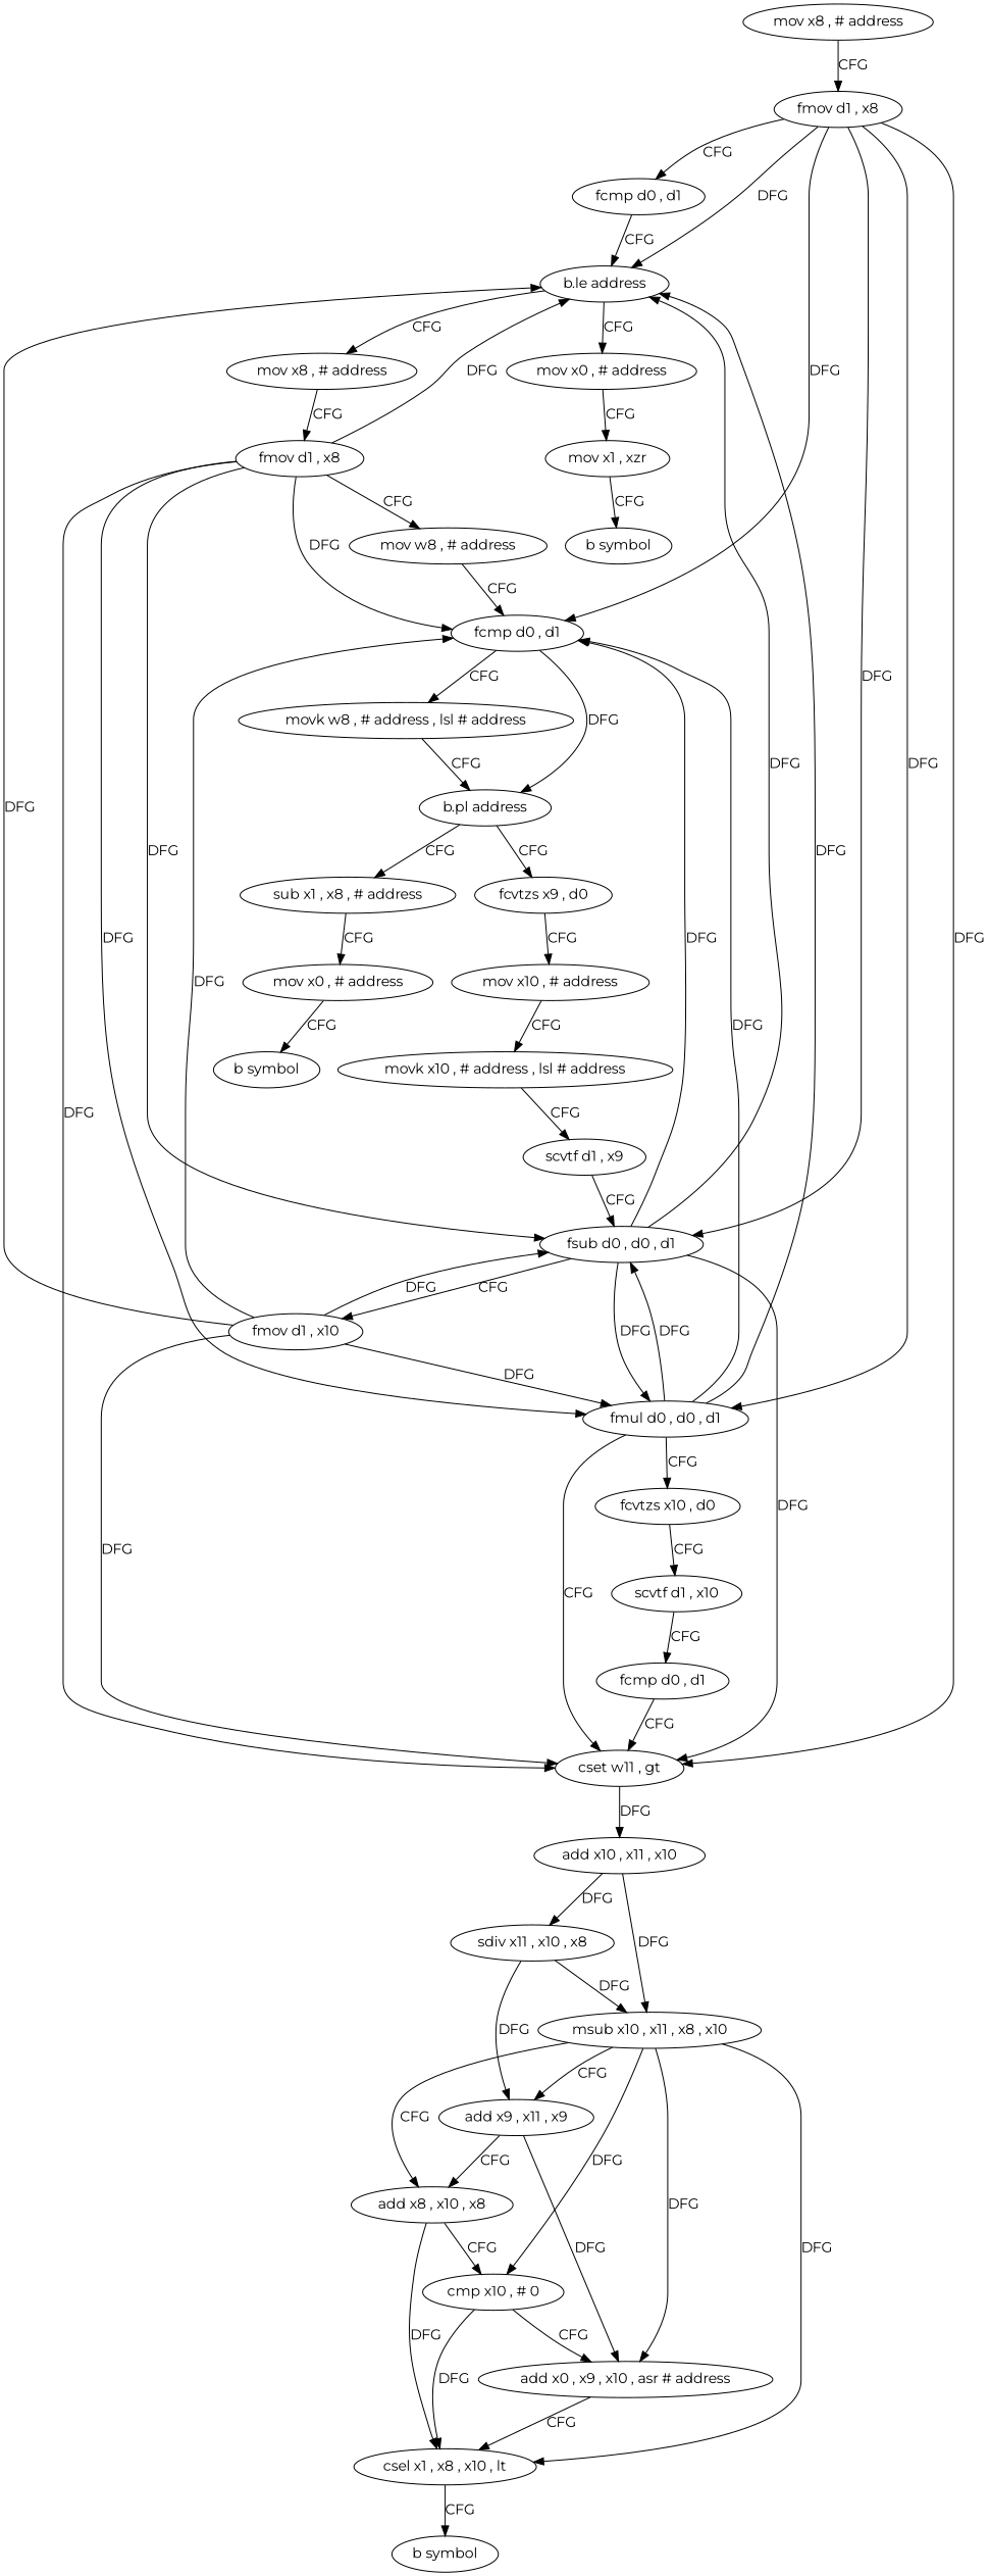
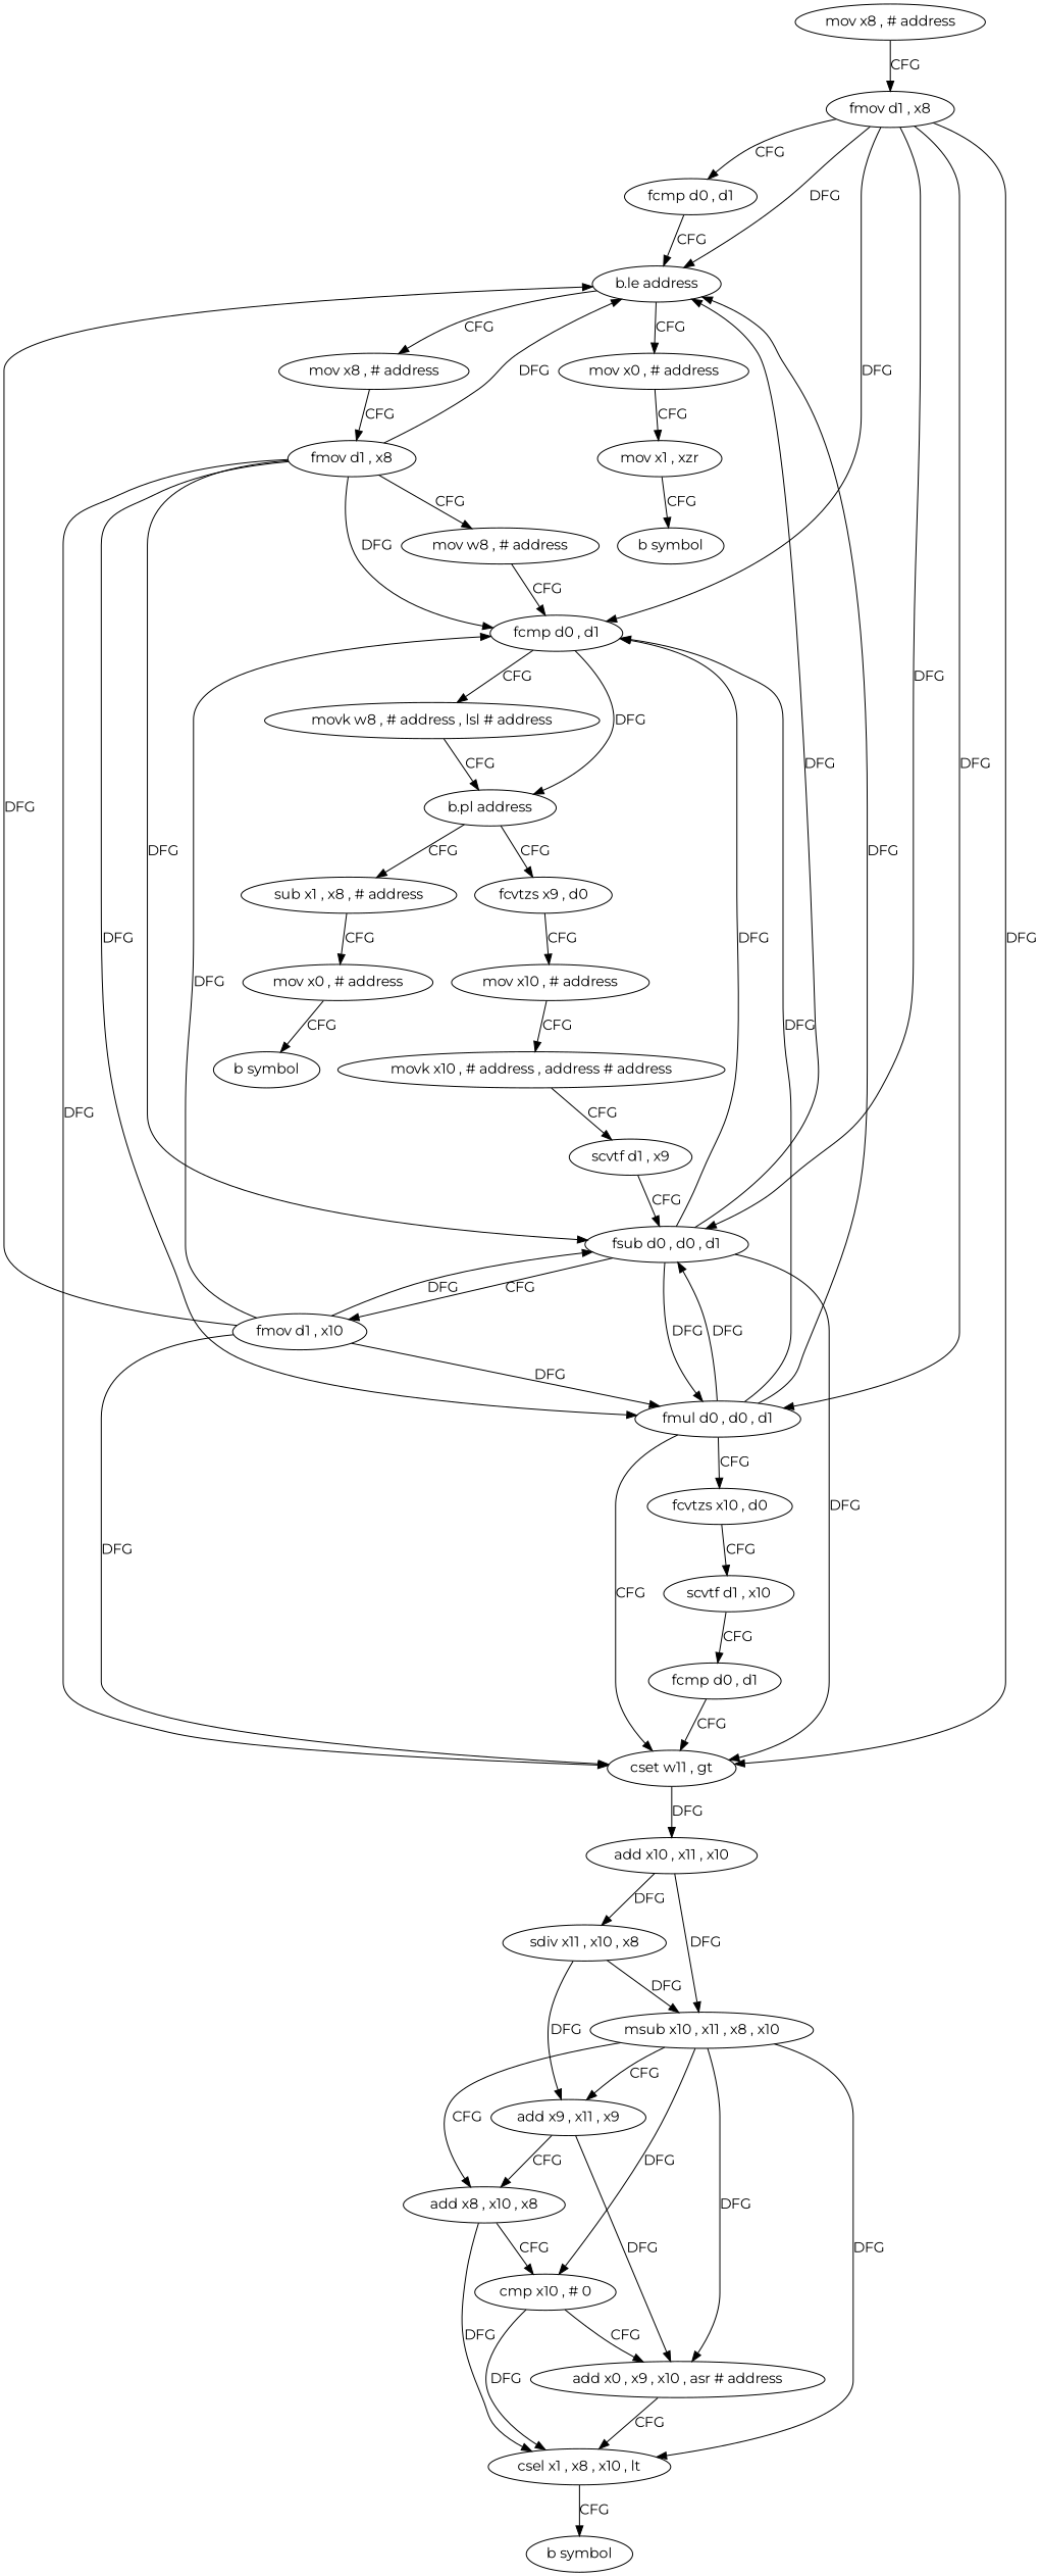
  digraph {
    fontname=Montserrat
    node [fontname=Montserrat]
    edge [fontname=Montserrat]
    n1 [label="mov x8 , # address"]
    n2 [label="fmov d1 , x8"]
    n3 [label="fcmp d0 , d1"]
    n4 [label="b.le address"]
    n5 [label="fcmp d0 , d1"]
    n6 [label="fsub d0 , d0 , d1"]
    n7 [label="fmul d0 , d0 , d1"]
    n8 [label="cset w11 , gt"]
    n9 [label="mov x0 , # address"]
    n10 [label="mov x8 , # address"]
    n11 [label="movk w8 , # address , lsl # address"]
    n12 [label="b.pl address"]
    n13 [label="fmov d1 , x10"]
    n14 [label="fcvtzs x10 , d0"]
    n15 [label="add x10 , x11 , x10"]
    n16 [label="mov x1 , xzr"]
    n17 [label="fmov d1 , x8"]
    n18 [label="b symbol"]
    n19 [label="mov w8 , # address"]
    n20 [label="sub x1 , x8 , # address"]
    n21 [label="fcvtzs x9 , d0"]
    n22 [label="mov x0 , # address"]
    n23 [label="mov x10 , # address"]
    n24 [label="b symbol"]
-   n25 [label="movk x10 , # address , lsl # address"]
+   n25 [label="movk x10 , # address , address # address"]
    n26 [label="scvtf d1 , x9"]
    n27 [label="scvtf d1 , x10"]
    n28 [label="fcmp d0 , d1"]
    n29 [label="sdiv x11 , x10 , x8"]
    n30 [label="msub x10 , x11 , x8 , x10"]
    n31 [label="add x9 , x11 , x9"]
    n32 [label="add x8 , x10 , x8"]
    n33 [label="cmp x10 , # 0"]
    n34 [label="add x0 , x9 , x10 , asr # address"]
    n35 [label="csel x1 , x8 , x10 , lt"]
    n36 [label="b symbol"]
    n1 -> n2 [label=CFG]
    n2 -> n3 [label=CFG]
    n2 -> n4 [label=DFG]
    n2 -> n5 [label=DFG]
    n2 -> n6 [label=DFG]
    n2 -> n7 [label=DFG]
    n2 -> n8 [label=DFG]
    n3 -> n4 [label=CFG]
    n4 -> n9 [label=CFG]
    n4 -> n10 [label=CFG]
    n5 -> n11 [label=CFG]
    n5 -> n12 [label=DFG]
    n6 -> n4 [label=DFG]
    n6 -> n5 [label=DFG]
    n6 -> n7 [label=DFG]
    n6 -> n8 [label=DFG]
    n6 -> n13 [label=CFG]
    n7 -> n4 [label=DFG]
    n7 -> n5 [label=DFG]
    n7 -> n6 [label=DFG]
    n7 -> n8 [label=CFG]
    n7 -> n14 [label=CFG]
    n8 -> n15 [label=DFG]
    n9 -> n16 [label=CFG]
    n10 -> n17 [label=CFG]
    n11 -> n12 [label=CFG]
    n12 -> n20 [label=CFG]
    n12 -> n21 [label=CFG]
    n13 -> n4 [label=DFG]
    n13 -> n5 [label=DFG]
    n13 -> n6 [label=DFG]
    n13 -> n7 [label=DFG]
    n13 -> n8 [label=DFG]
    n14 -> n27 [label=CFG]
    n15 -> n29 [label=DFG]
    n15 -> n30 [label=DFG]
    n16 -> n18 [label=CFG]
    n17 -> n4 [label=DFG]
    n17 -> n5 [label=DFG]
    n17 -> n6 [label=DFG]
    n17 -> n7 [label=DFG]
    n17 -> n8 [label=DFG]
    n17 -> n19 [label=CFG]
    n19 -> n5 [label=CFG]
    n20 -> n22 [label=CFG]
    n21 -> n23 [label=CFG]
    n22 -> n24 [label=CFG]
    n23 -> n25 [label=CFG]
    n25 -> n26 [label=CFG]
    n26 -> n6 [label=CFG]
    n27 -> n28 [label=CFG]
    n28 -> n8 [label=CFG]
    n29 -> n30 [label=DFG]
    n29 -> n31 [label=DFG]
    n30 -> n31 [label=CFG]
    n30 -> n32 [label=CFG]
    n30 -> n33 [label=DFG]
    n30 -> n34 [label=DFG]
    n30 -> n35 [label=DFG]
    n31 -> n32 [label=CFG]
    n31 -> n34 [label=DFG]
    n32 -> n33 [label=CFG]
    n32 -> n35 [label=DFG]
    n33 -> n34 [label=CFG]
    n33 -> n35 [label=DFG]
    n34 -> n35 [label=CFG]
    n35 -> n36 [label=CFG]
  }
